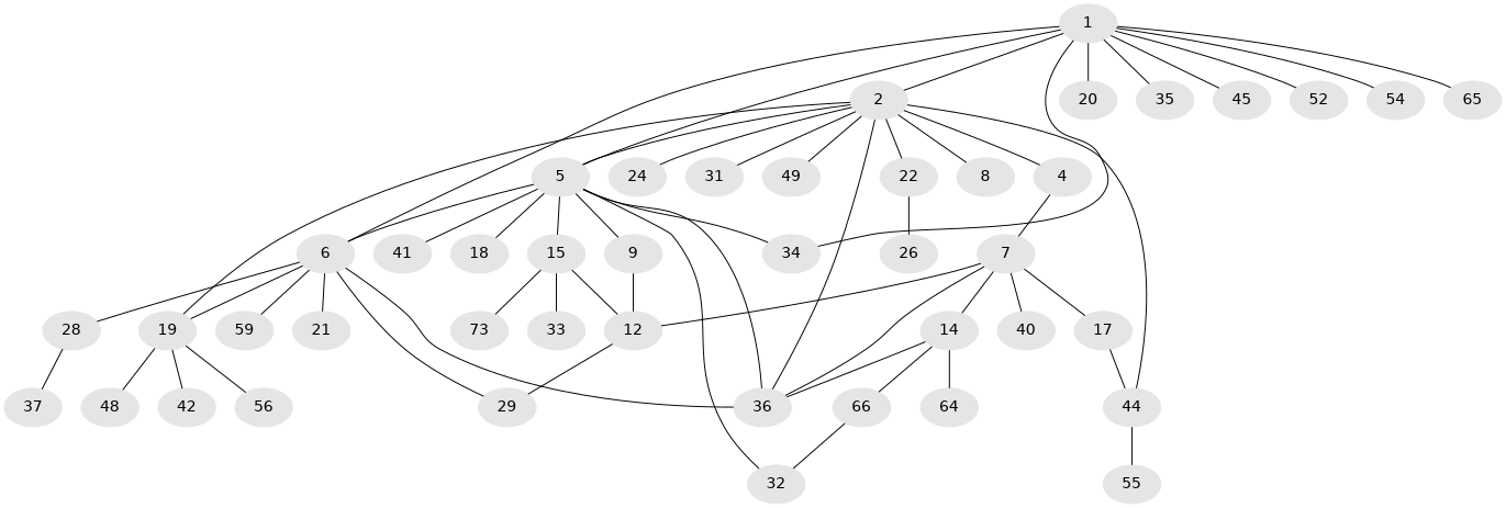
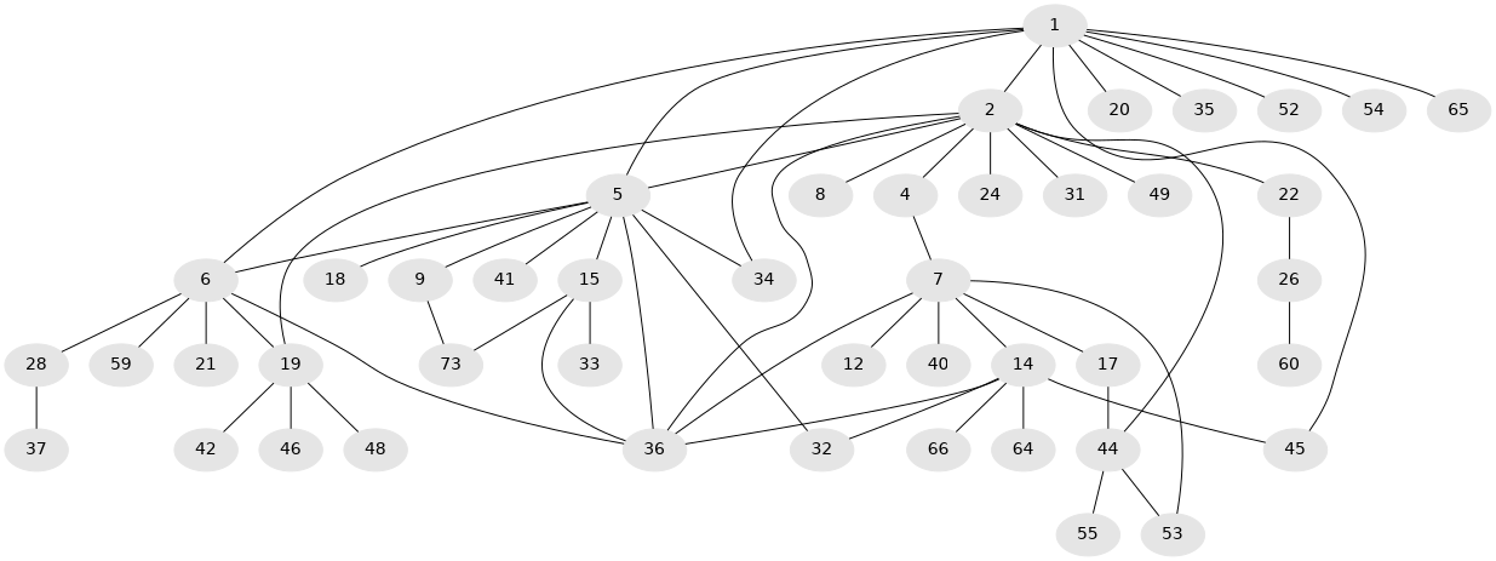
  graph {
    fontname="DejaVu Sans"
    node [color=gray90 fontname="DejaVu Sans" style=filled]
    edge [fontname="DejaVu Sans"]
    1 [super="+3"]
    2 [super="+25"]
    5 [super="+10"]
    6 [super="+27"]
    20
    34
    35
    45
    52
    54
    65
    4
    8 [super="+58"]
    19 [super="+38"]
    22 [super="+23"]
    24
    31
    36 [super="+39"]
    44 [super="+47"]
    49
    9 [super="+16"]
    15 [super="+30"]
    18
    32 [super="+62"]
    41
    21 [super="+63"]
    28
-   29
    59
    7 [super="+11"]
    42
-   46 [label=56]
+   46
    48
    26 [super="+61"]
+   53
    55
    12 [super="+13"]
    14 [super="+51"]
    17
    40
    33
    n42 [label=73]
    37 [super="+50"]
    64
    66
+   60
    1 -- 2 [weight=2]
    1 -- 5
    1 -- 6
    1 -- 20
    1 -- 34
    1 -- 35
    1 -- 45
    1 -- 52
    1 -- 54
    1 -- 65
    2 -- 5
    2 -- 4
    2 -- 8
    2 -- 19
    2 -- 22
    2 -- 24
    2 -- 31
    2 -- 36
    2 -- 44
    2 -- 49
    5 -- 6
    5 -- 34
    5 -- 36
    5 -- 9
    5 -- 15
    5 -- 18
    5 -- 32
    5 -- 41
    6 -- 19
    6 -- 36 [weight=2]
    6 -- 21
    6 -- 28
-   6 -- 29
    6 -- 59
    4 -- 7
    19 -- 42
    19 -- 46
    19 -- 48
    22 -- 26
+   44 -- 53
    44 -- 55
-   9 -- 12
-   15 -- 12
+   9 -- n42
+   15 -- 36
    15 -- 33
    15 -- n42
    28 -- 37
    7 -- 36
+   7 -- 53
    7 -- 12
    7 -- 14
    7 -- 17
    7 -- 40
-   12 -- 29
+   26 -- 60
+   14 -- 45
    14 -- 36
-   66 -- 32
+   14 -- 32
    14 -- 64
    14 -- 66
    17 -- 44
  }
